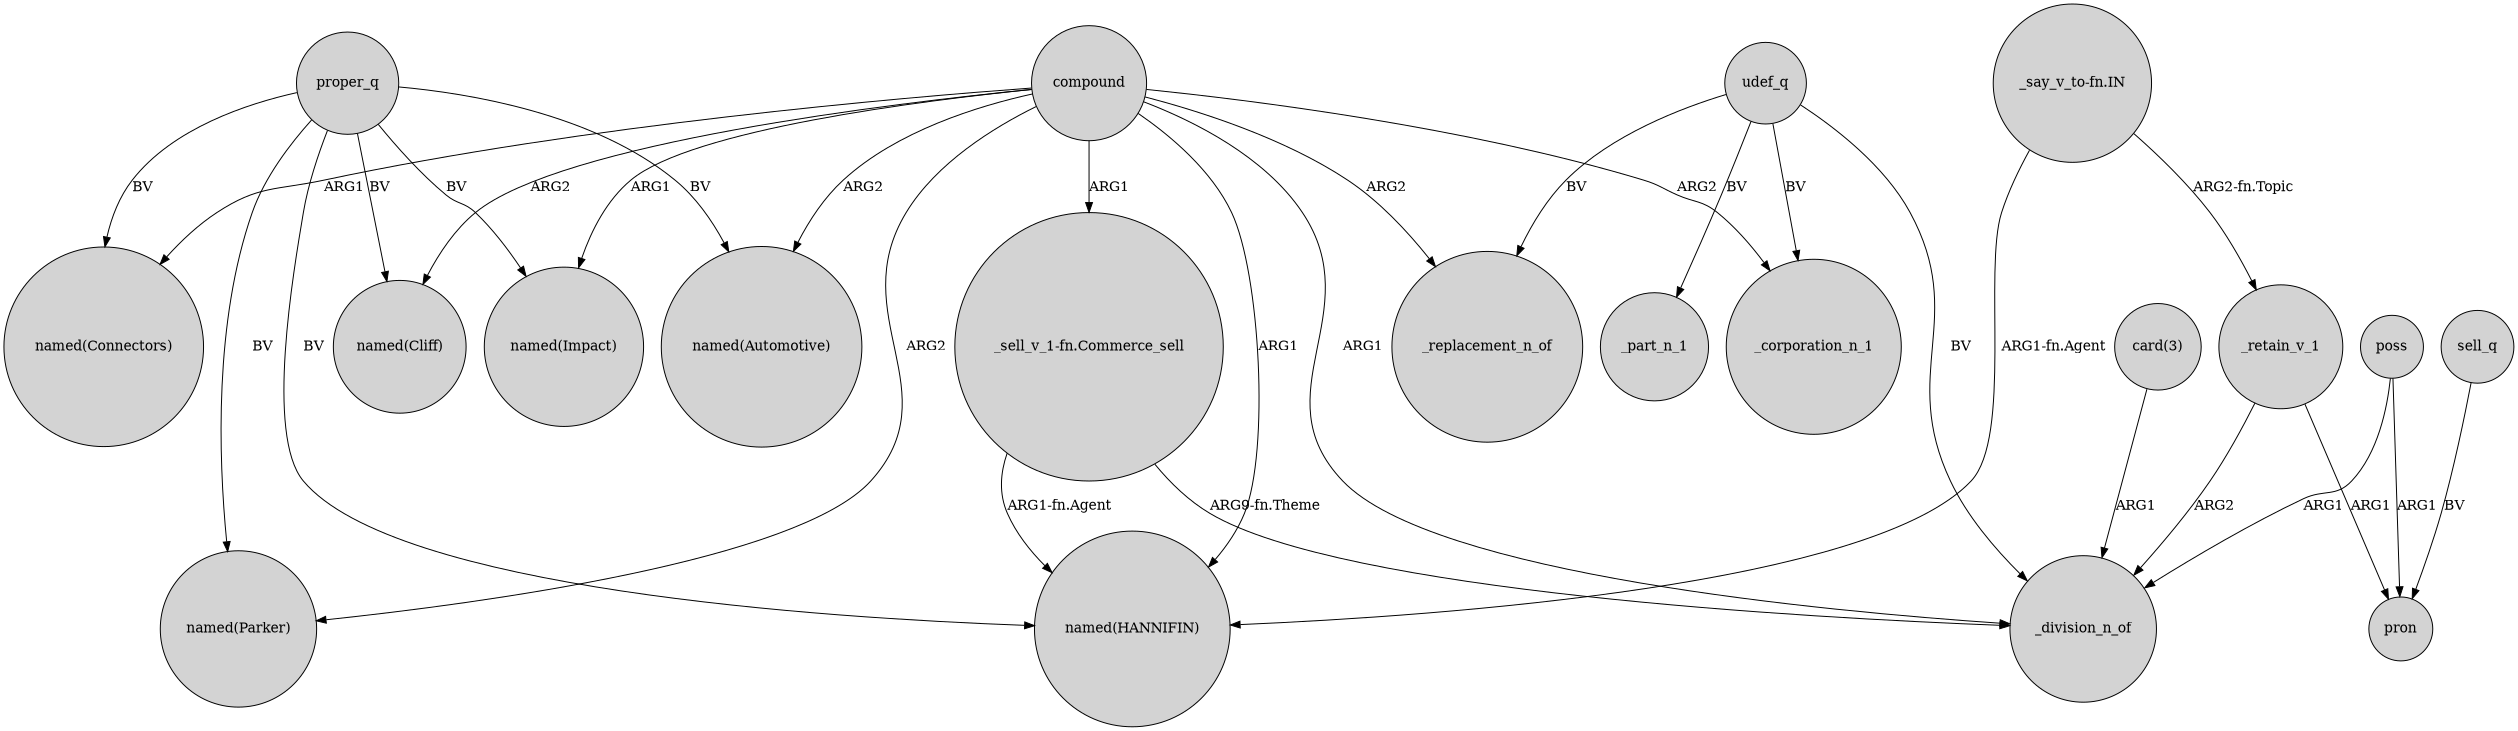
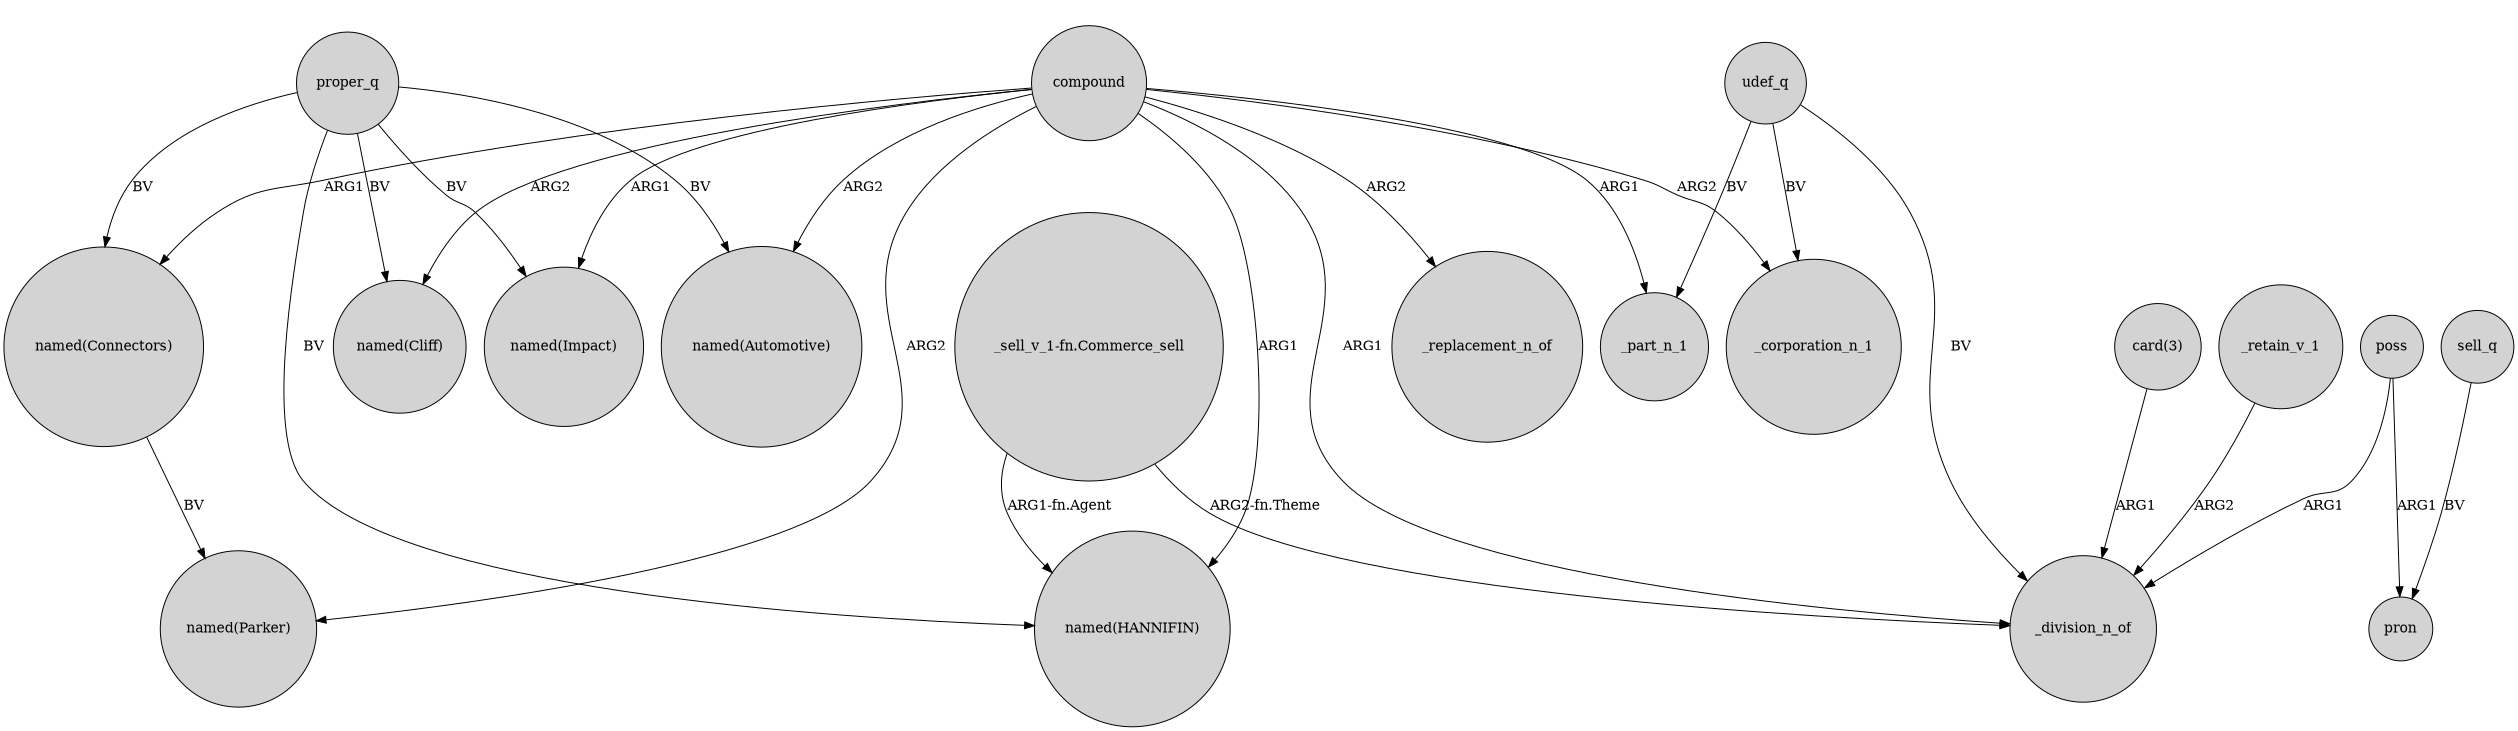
  digraph {
    node [shape=circle style=filled]
    proper_q
    "named(Parker)"
    "named(Impact)"
    "named(HANNIFIN)"
    "named(Connectors)"
    "named(Cliff)"
    "named(Automotive)"
    compound
    _division_n_of
    _part_n_1
    _corporation_n_1
    _replacement_n_of
    poss
    pron
    "card(3)"
    n16 [label=sell_q]
    udef_q
-   "_say_v_to-fn.IN"
    _retain_v_1
    "_sell_v_1-fn.Commerce_sell"
-   proper_q -> "named(Parker)" [label=BV]
+   "named(Connectors)" -> "named(Parker)" [label=BV]
    proper_q -> "named(Impact)" [label=BV]
    proper_q -> "named(HANNIFIN)" [label=BV]
    proper_q -> "named(Connectors)" [label=BV]
    proper_q -> "named(Cliff)" [label=BV]
    proper_q -> "named(Automotive)" [label=BV]
    compound -> "named(Parker)" [label=ARG2]
    compound -> "named(Impact)" [label=ARG1]
    compound -> "named(HANNIFIN)" [label=ARG1]
    compound -> "named(Connectors)" [label=ARG1]
    compound -> "named(Cliff)" [label=ARG2]
    compound -> "named(Automotive)" [label=ARG2]
    compound -> _division_n_of [label=ARG1]
-   compound -> "_sell_v_1-fn.Commerce_sell" [label=ARG1]
+   compound -> _part_n_1 [label=ARG1]
    compound -> _corporation_n_1 [label=ARG2]
    compound -> _replacement_n_of [label=ARG2]
    poss -> _division_n_of [label=ARG1]
    poss -> pron [label=ARG1]
    "card(3)" -> _division_n_of [label=ARG1]
    n16 -> pron [label=BV]
    udef_q -> _division_n_of [label=BV]
    udef_q -> _part_n_1 [label=BV]
    udef_q -> _corporation_n_1 [label=BV]
-   udef_q -> _replacement_n_of [label=BV]
-   "_say_v_to-fn.IN" -> "named(HANNIFIN)" [label="ARG1-fn.Agent"]
-   "_say_v_to-fn.IN" -> _retain_v_1 [label="ARG2-fn.Topic"]
    _retain_v_1 -> _division_n_of [label=ARG2]
-   _retain_v_1 -> pron [label=ARG1]
    "_sell_v_1-fn.Commerce_sell" -> "named(HANNIFIN)" [label="ARG1-fn.Agent"]
-   "_sell_v_1-fn.Commerce_sell" -> _division_n_of [label="ARG9-fn.Theme"]
+   "_sell_v_1-fn.Commerce_sell" -> _division_n_of [label="ARG2-fn.Theme"]
  }
